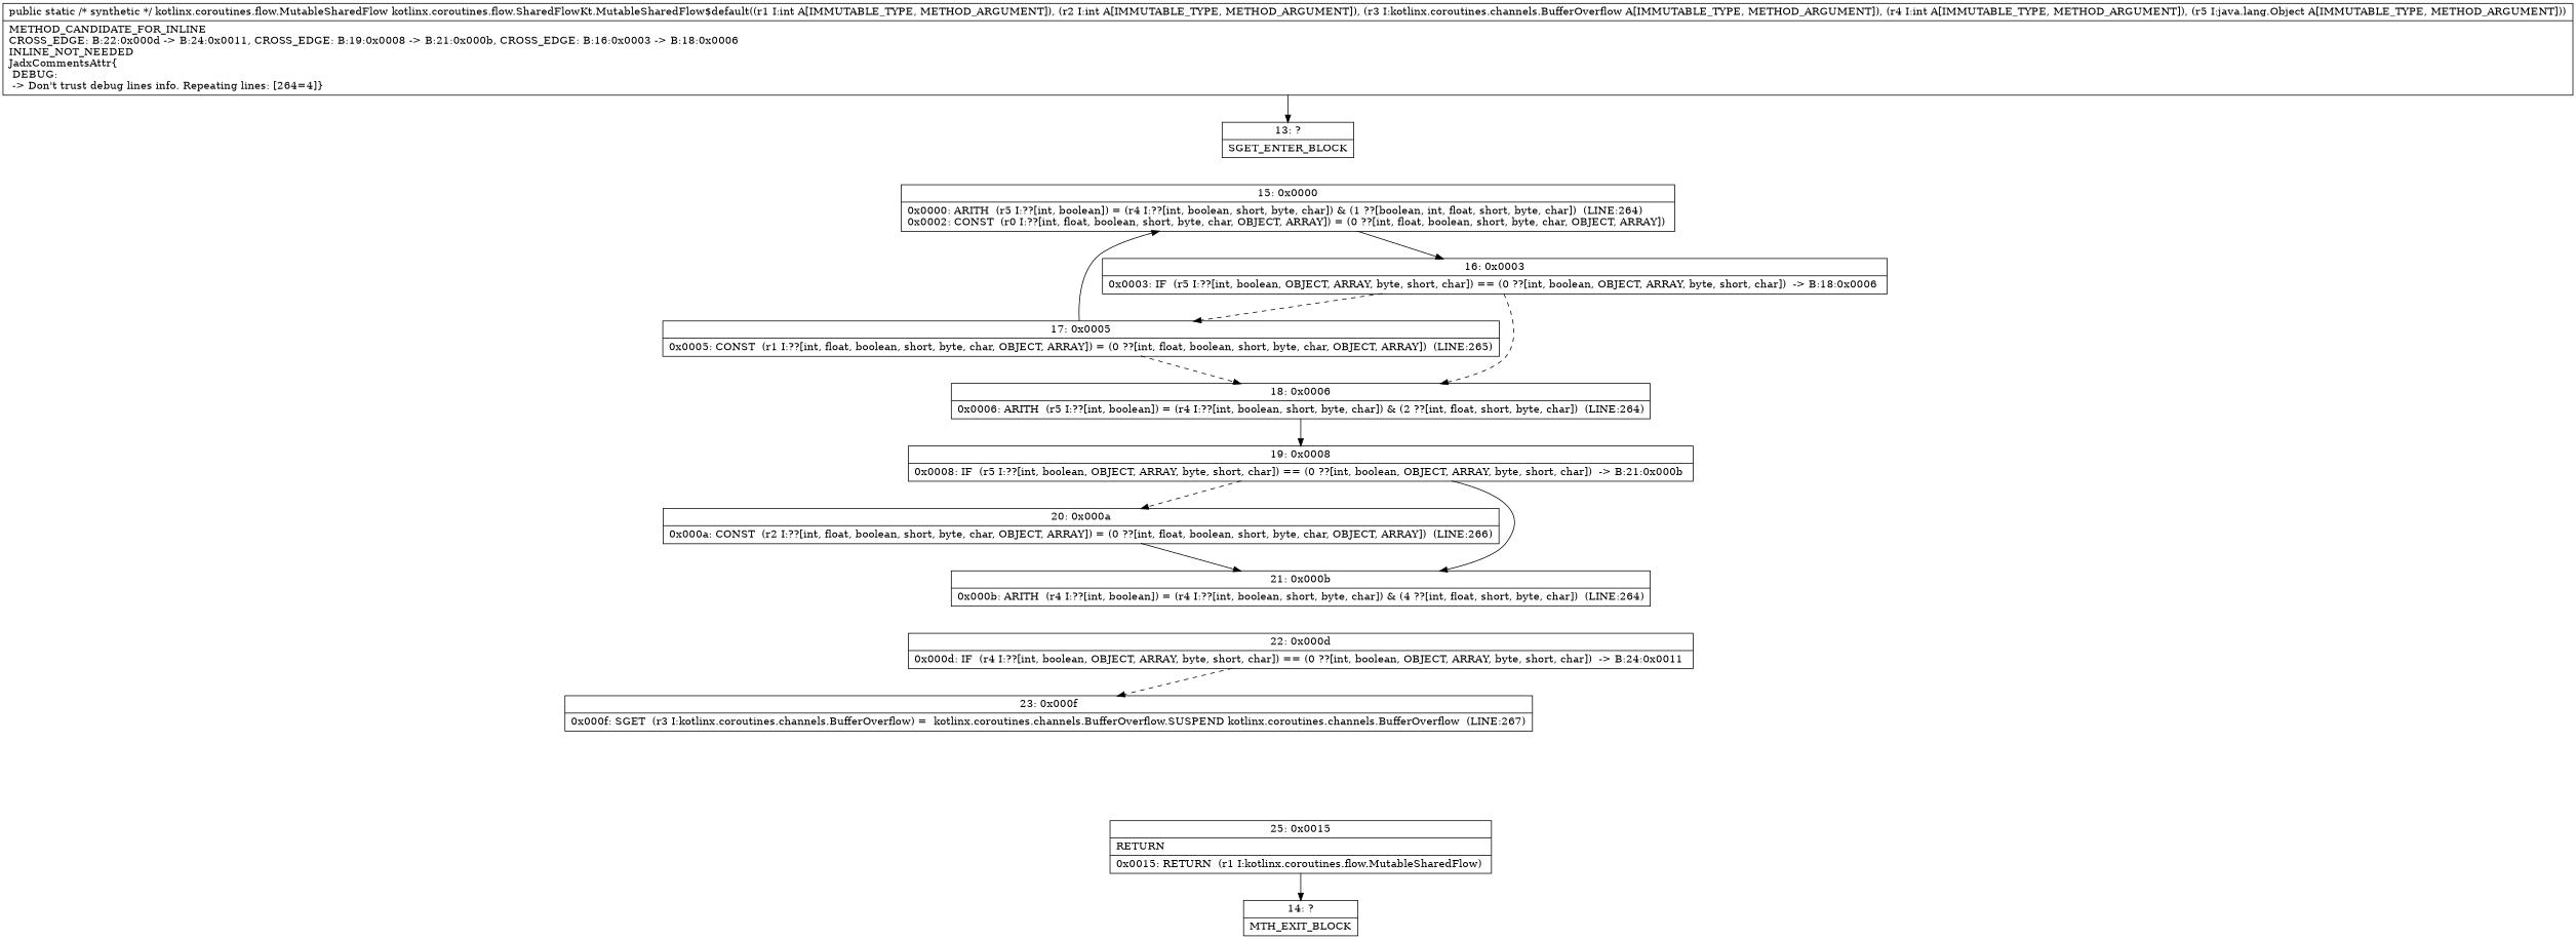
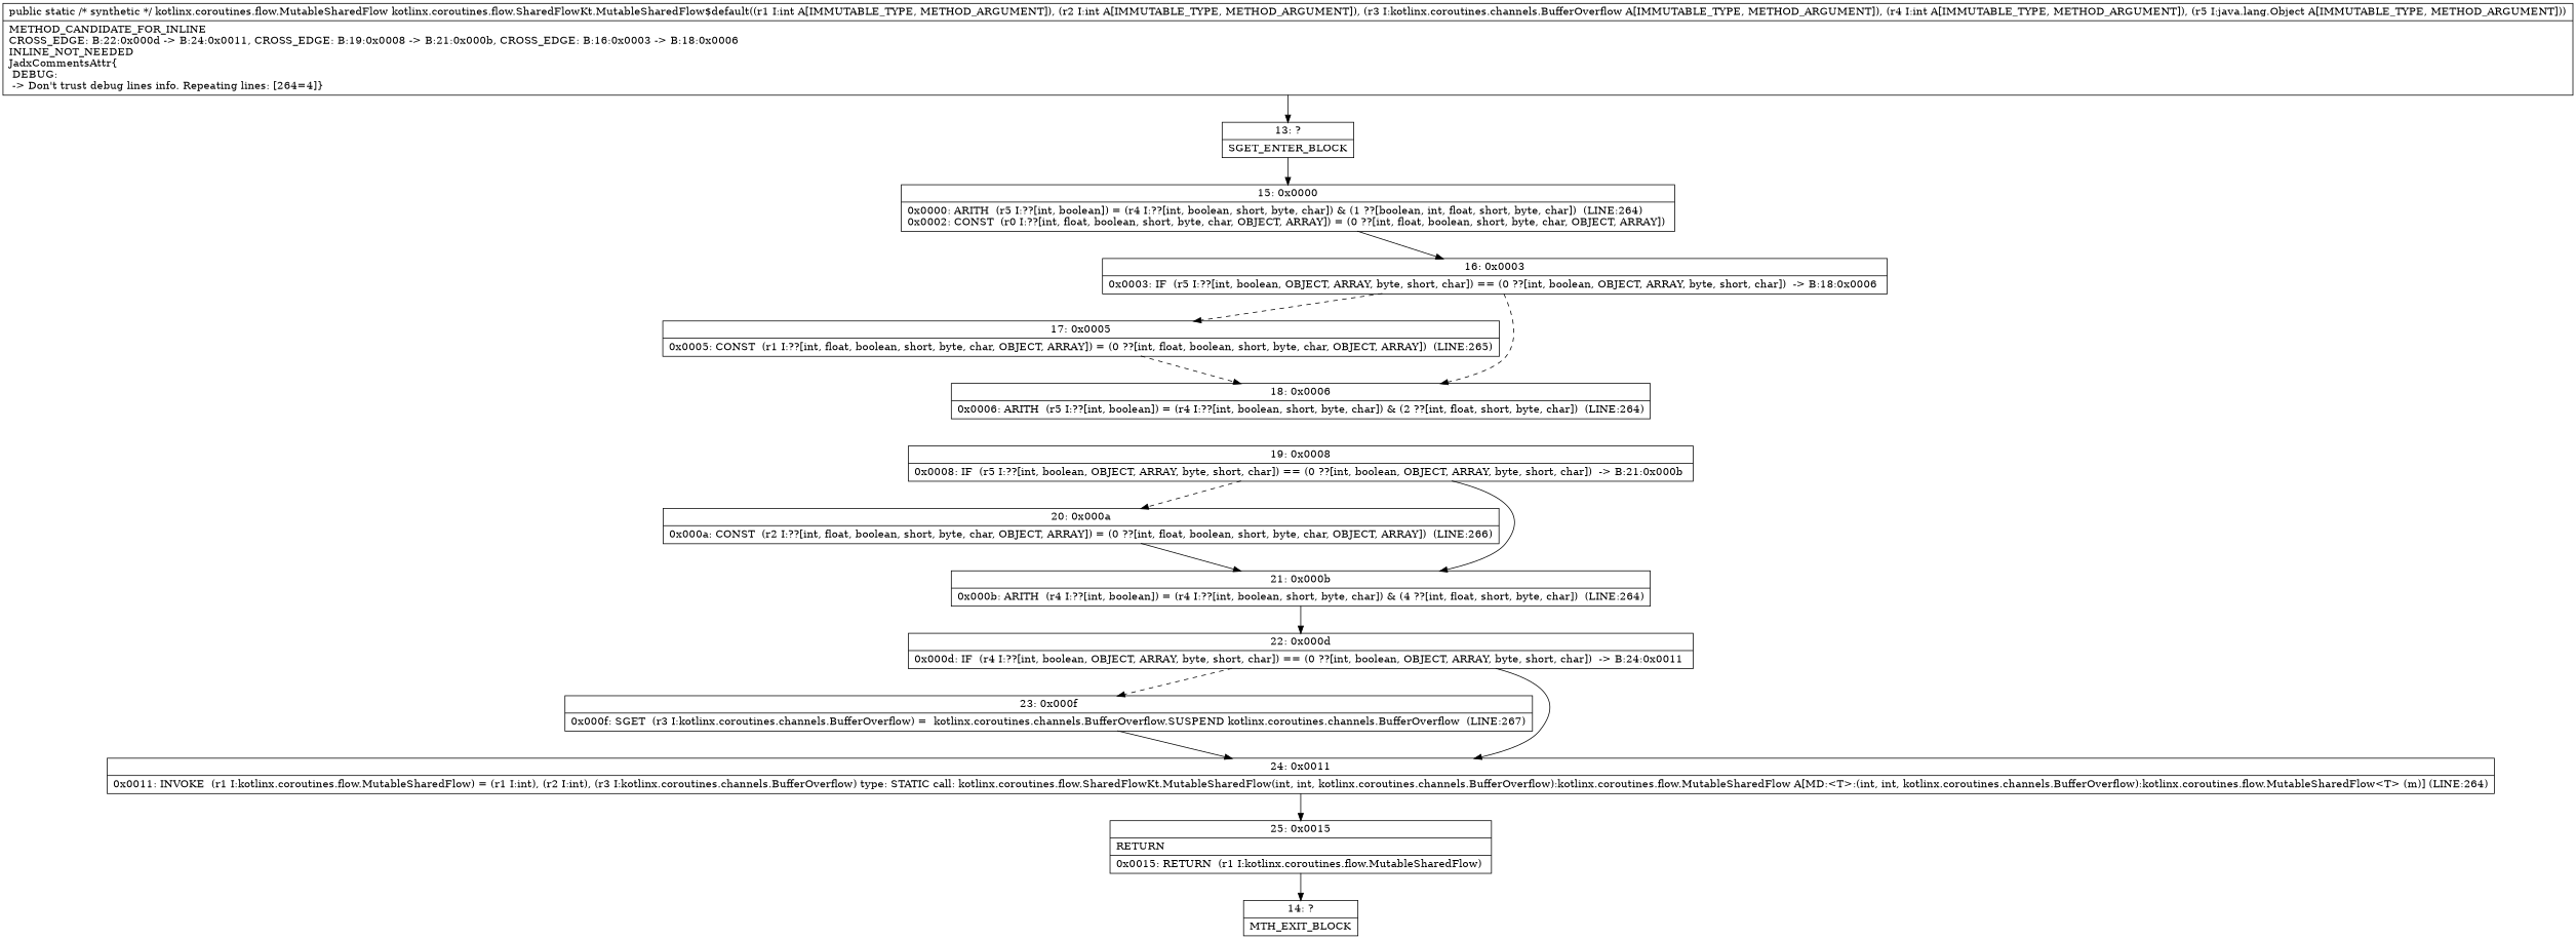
  digraph {
    node [shape=record]
    n1 [label="{13\:\ ?|SGET_ENTER_BLOCK\l}"]
    n2 [label="{15\:\ 0x0000|0x0000: ARITH  (r5 I:??[int, boolean]) = (r4 I:??[int, boolean, short, byte, char]) & (1 ??[boolean, int, float, short, byte, char])  (LINE:264)\l0x0002: CONST  (r0 I:??[int, float, boolean, short, byte, char, OBJECT, ARRAY]) = (0 ??[int, float, boolean, short, byte, char, OBJECT, ARRAY]) \l}"]
    n3 [label="{16\:\ 0x0003|0x0003: IF  (r5 I:??[int, boolean, OBJECT, ARRAY, byte, short, char]) == (0 ??[int, boolean, OBJECT, ARRAY, byte, short, char])  \-\> B:18:0x0006 \l}"]
    n4 [label="{17\:\ 0x0005|0x0005: CONST  (r1 I:??[int, float, boolean, short, byte, char, OBJECT, ARRAY]) = (0 ??[int, float, boolean, short, byte, char, OBJECT, ARRAY])  (LINE:265)\l}"]
    n5 [label="{18\:\ 0x0006|0x0006: ARITH  (r5 I:??[int, boolean]) = (r4 I:??[int, boolean, short, byte, char]) & (2 ??[int, float, short, byte, char])  (LINE:264)\l}"]
    n6 [label="{19\:\ 0x0008|0x0008: IF  (r5 I:??[int, boolean, OBJECT, ARRAY, byte, short, char]) == (0 ??[int, boolean, OBJECT, ARRAY, byte, short, char])  \-\> B:21:0x000b \l}"]
    n7 [label="{20\:\ 0x000a|0x000a: CONST  (r2 I:??[int, float, boolean, short, byte, char, OBJECT, ARRAY]) = (0 ??[int, float, boolean, short, byte, char, OBJECT, ARRAY])  (LINE:266)\l}"]
    n8 [label="{21\:\ 0x000b|0x000b: ARITH  (r4 I:??[int, boolean]) = (r4 I:??[int, boolean, short, byte, char]) & (4 ??[int, float, short, byte, char])  (LINE:264)\l}"]
    n9 [label="{22\:\ 0x000d|0x000d: IF  (r4 I:??[int, boolean, OBJECT, ARRAY, byte, short, char]) == (0 ??[int, boolean, OBJECT, ARRAY, byte, short, char])  \-\> B:24:0x0011 \l}"]
    n10 [label="{23\:\ 0x000f|0x000f: SGET  (r3 I:kotlinx.coroutines.channels.BufferOverflow) =  kotlinx.coroutines.channels.BufferOverflow.SUSPEND kotlinx.coroutines.channels.BufferOverflow  (LINE:267)\l}"]
+   n11 [label="{24\:\ 0x0011|0x0011: INVOKE  (r1 I:kotlinx.coroutines.flow.MutableSharedFlow) = (r1 I:int), (r2 I:int), (r3 I:kotlinx.coroutines.channels.BufferOverflow) type: STATIC call: kotlinx.coroutines.flow.SharedFlowKt.MutableSharedFlow(int, int, kotlinx.coroutines.channels.BufferOverflow):kotlinx.coroutines.flow.MutableSharedFlow A[MD:\<T\>:(int, int, kotlinx.coroutines.channels.BufferOverflow):kotlinx.coroutines.flow.MutableSharedFlow\<T\> (m)] (LINE:264)\l}"]
    n12 [label="{25\:\ 0x0015|RETURN\l|0x0015: RETURN  (r1 I:kotlinx.coroutines.flow.MutableSharedFlow) \l}"]
    n13 [label="{14\:\ ?|MTH_EXIT_BLOCK\l}"]
    n14 [label="{public static \/* synthetic *\/ kotlinx.coroutines.flow.MutableSharedFlow kotlinx.coroutines.flow.SharedFlowKt.MutableSharedFlow$default((r1 I:int A[IMMUTABLE_TYPE, METHOD_ARGUMENT]), (r2 I:int A[IMMUTABLE_TYPE, METHOD_ARGUMENT]), (r3 I:kotlinx.coroutines.channels.BufferOverflow A[IMMUTABLE_TYPE, METHOD_ARGUMENT]), (r4 I:int A[IMMUTABLE_TYPE, METHOD_ARGUMENT]), (r5 I:java.lang.Object A[IMMUTABLE_TYPE, METHOD_ARGUMENT]))  | METHOD_CANDIDATE_FOR_INLINE\lCROSS_EDGE: B:22:0x000d \-\> B:24:0x0011, CROSS_EDGE: B:19:0x0008 \-\> B:21:0x000b, CROSS_EDGE: B:16:0x0003 \-\> B:18:0x0006\lINLINE_NOT_NEEDED\lJadxCommentsAttr\{\l DEBUG: \l \-\> Don't trust debug lines info. Repeating lines: [264=4]\}\l}"]
-   n4 -> n2
+   n1 -> n2
    n2 -> n3
    n3 -> n4 [style=dashed]
    n3 -> n5 [style=dashed]
    n4 -> n5 [style=dashed]
-   n5 -> n6
    n6 -> n7 [style=dashed]
    n6 -> n8
    n7 -> n8
+   n8 -> n9
    n9 -> n10 [style=dashed]
+   n9 -> n11
+   n10 -> n11
+   n11 -> n12
    n12 -> n13
    n14 -> n1
  }
